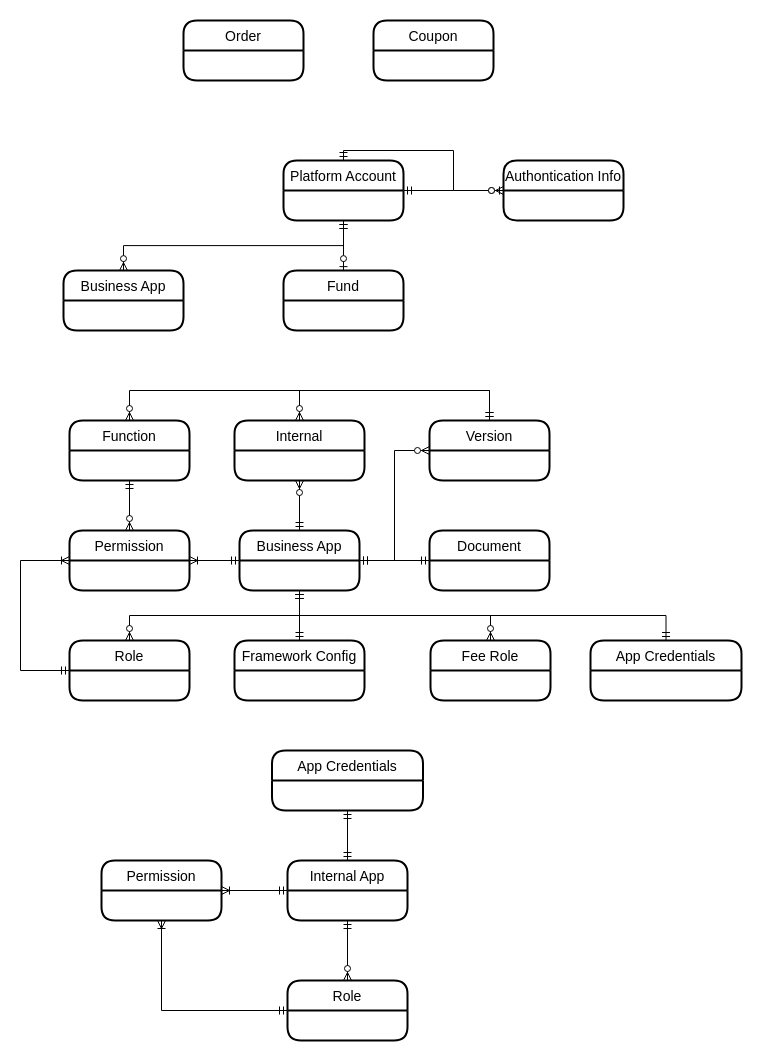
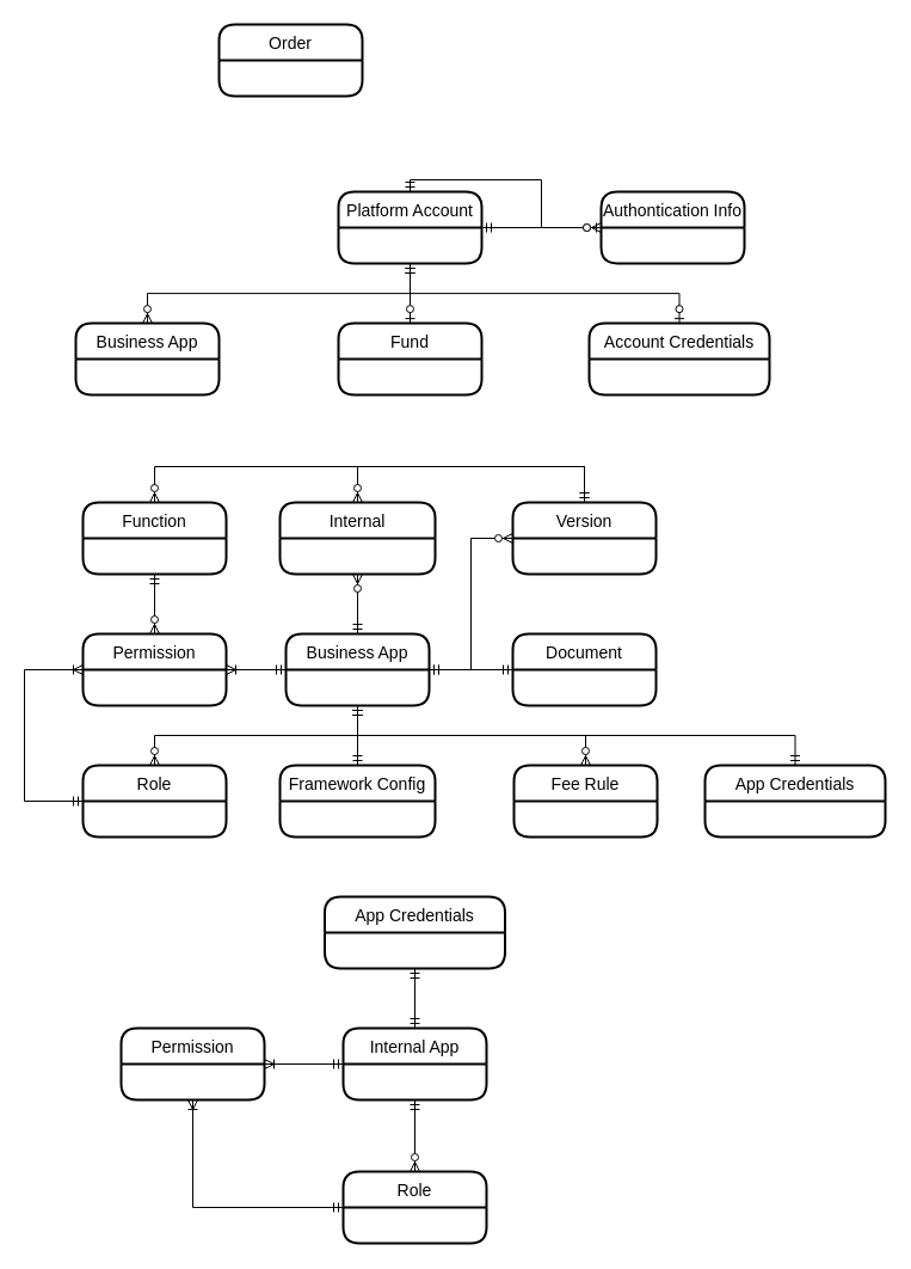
  <mxCell id="0" />
  <mxCell id="1" parent="0" />
  <mxCell id="2" value="Platform Account" style="swimlane;childLayout=stackLayout;horizontal=1;startSize=30;horizontalStack=0;rounded=1;fontSize=14;fontStyle=0;strokeWidth=2;resizeParent=0;resizeLast=1;shadow=0;dashed=0;align=center;" vertex="1" parent="1"><mxGeometry x="283" y="160" width="120" height="60" as="geometry" /></mxCell>
  <mxCell id="3" value="Business App" style="swimlane;childLayout=stackLayout;horizontal=1;startSize=30;horizontalStack=0;rounded=1;fontSize=14;fontStyle=0;strokeWidth=2;resizeParent=0;resizeLast=1;shadow=0;dashed=0;align=center;" vertex="1" parent="1"><mxGeometry x="239" y="530" width="120" height="60" as="geometry" /></mxCell>
  <mxCell id="4" value="Fund" style="swimlane;childLayout=stackLayout;horizontal=1;startSize=30;horizontalStack=0;rounded=1;fontSize=14;fontStyle=0;strokeWidth=2;resizeParent=0;resizeLast=1;shadow=0;dashed=0;align=center;" vertex="1" parent="1"><mxGeometry x="283" y="270.11" width="120" height="60" as="geometry"><mxRectangle x="210" y="390" width="130" height="30" as="alternateBounds" /></mxGeometry></mxCell>
  <mxCell id="5" value="Order" style="swimlane;childLayout=stackLayout;horizontal=1;startSize=30;horizontalStack=0;rounded=1;fontSize=14;fontStyle=0;strokeWidth=2;resizeParent=0;resizeLast=1;shadow=0;dashed=0;align=center;" vertex="1" parent="1"><mxGeometry x="183" y="20" width="120" height="60" as="geometry"><mxRectangle x="210" y="390" width="130" height="30" as="alternateBounds" /></mxGeometry></mxCell>
- <mxCell id="6" value="Coupon" style="swimlane;childLayout=stackLayout;horizontal=1;startSize=30;horizontalStack=0;rounded=1;fontSize=14;fontStyle=0;strokeWidth=2;resizeParent=0;resizeLast=1;shadow=0;dashed=0;align=center;" vertex="1" parent="1"><mxGeometry x="373" y="20" width="120" height="60" as="geometry"><mxRectangle x="210" y="390" width="130" height="30" as="alternateBounds" /></mxGeometry></mxCell>
  <mxCell id="7" value="Authontication Info" style="swimlane;childLayout=stackLayout;horizontal=1;startSize=30;horizontalStack=0;rounded=1;fontSize=14;fontStyle=0;strokeWidth=2;resizeParent=0;resizeLast=1;shadow=0;dashed=0;align=center;" vertex="1" parent="1"><mxGeometry x="503" y="160" width="120" height="60" as="geometry"><mxRectangle x="210" y="390" width="130" height="30" as="alternateBounds" /></mxGeometry></mxCell>
  <mxCell id="8" value="Permission" style="swimlane;childLayout=stackLayout;horizontal=1;startSize=30;horizontalStack=0;rounded=1;fontSize=14;fontStyle=0;strokeWidth=2;resizeParent=0;resizeLast=1;shadow=0;dashed=0;align=center;" vertex="1" parent="1"><mxGeometry x="69" y="530" width="120" height="60" as="geometry" /></mxCell>
+ <mxCell id="9" value="Account Credentials" style="swimlane;childLayout=stackLayout;horizontal=1;startSize=30;horizontalStack=0;rounded=1;fontSize=14;fontStyle=0;strokeWidth=2;resizeParent=0;resizeLast=1;shadow=0;dashed=0;align=center;" vertex="1" parent="1"><mxGeometry x="493" y="270.11" width="151" height="60" as="geometry" /></mxCell>
  <mxCell id="10" value="Framework Config" style="swimlane;childLayout=stackLayout;horizontal=1;startSize=30;horizontalStack=0;rounded=1;fontSize=14;fontStyle=0;strokeWidth=2;resizeParent=0;resizeLast=1;shadow=0;dashed=0;align=center;" vertex="1" parent="1"><mxGeometry x="234" y="640" width="130" height="60" as="geometry" /></mxCell>
  <mxCell id="11" value="Internal" style="swimlane;childLayout=stackLayout;horizontal=1;startSize=30;horizontalStack=0;rounded=1;fontSize=14;fontStyle=0;strokeWidth=2;resizeParent=0;resizeLast=1;shadow=0;dashed=0;align=center;" vertex="1" parent="1"><mxGeometry x="234" y="420" width="130" height="60" as="geometry" /></mxCell>
  <mxCell id="12" value="Business App" style="swimlane;childLayout=stackLayout;horizontal=1;startSize=30;horizontalStack=0;rounded=1;fontSize=14;fontStyle=0;strokeWidth=2;resizeParent=0;resizeLast=1;shadow=0;dashed=0;align=center;" vertex="1" parent="1"><mxGeometry x="63" y="270.11" width="120" height="60" as="geometry"><mxRectangle x="210" y="390" width="130" height="30" as="alternateBounds" /></mxGeometry></mxCell>
  <mxCell id="13" value="Version" style="swimlane;childLayout=stackLayout;horizontal=1;startSize=30;horizontalStack=0;rounded=1;fontSize=14;fontStyle=0;strokeWidth=2;resizeParent=0;resizeLast=1;shadow=0;dashed=0;align=center;" vertex="1" parent="1"><mxGeometry x="429" y="420" width="120" height="60" as="geometry" /></mxCell>
- <mxCell id="14" value="Fee Role" style="swimlane;childLayout=stackLayout;horizontal=1;startSize=30;horizontalStack=0;rounded=1;fontSize=14;fontStyle=0;strokeWidth=2;resizeParent=0;resizeLast=1;shadow=0;dashed=0;align=center;" vertex="1" parent="1"><mxGeometry x="430" y="640" width="120" height="60" as="geometry" /></mxCell>
+ <mxCell id="14" value="Fee Rule" style="swimlane;childLayout=stackLayout;horizontal=1;startSize=30;horizontalStack=0;rounded=1;fontSize=14;fontStyle=0;strokeWidth=2;resizeParent=0;resizeLast=1;shadow=0;dashed=0;align=center;" vertex="1" parent="1"><mxGeometry x="430" y="640" width="120" height="60" as="geometry" /></mxCell>
  <mxCell id="15" value="Function" style="swimlane;childLayout=stackLayout;horizontal=1;startSize=30;horizontalStack=0;rounded=1;fontSize=14;fontStyle=0;strokeWidth=2;resizeParent=0;resizeLast=1;shadow=0;dashed=0;align=center;" vertex="1" parent="1"><mxGeometry x="69" y="420" width="120" height="60" as="geometry" /></mxCell>
  <mxCell id="16" value="" style="edgeStyle=orthogonalEdgeStyle;fontSize=12;html=1;endArrow=ERzeroToMany;startArrow=ERmandOne;exitX=0.5;exitY=0;exitDx=0;exitDy=0;rounded=0;" edge="1" parent="1" source="2" target="7"><mxGeometry width="100" height="100" relative="1" as="geometry"><mxPoint x="237" y="110" as="sourcePoint" /><mxPoint x="327" y="30" as="targetPoint" /></mxGeometry></mxCell>
  <mxCell id="17" value="" style="fontSize=12;html=1;endArrow=ERzeroToMany;startArrow=ERmandOne;exitX=1;exitY=0.5;exitDx=0;exitDy=0;entryX=0;entryY=0.5;entryDx=0;entryDy=0;edgeStyle=orthogonalEdgeStyle;rounded=0;" edge="1" parent="1" source="3" target="13"><mxGeometry width="100" height="100" relative="1" as="geometry"><mxPoint x="595" y="355" as="sourcePoint" /><mxPoint x="695" y="255" as="targetPoint" /></mxGeometry></mxCell>
  <mxCell id="18" value="" style="fontSize=12;html=1;endArrow=ERzeroToMany;startArrow=ERmandOne;exitX=0.5;exitY=1;exitDx=0;exitDy=0;rounded=0;edgeStyle=orthogonalEdgeStyle;" edge="1" parent="1" source="2" target="12"><mxGeometry width="100" height="100" relative="1" as="geometry"><mxPoint x="547" y="430.11" as="sourcePoint" /><mxPoint x="123" y="270" as="targetPoint" /></mxGeometry></mxCell>
  <mxCell id="19" value="" style="fontSize=12;html=1;endArrow=ERzeroToMany;startArrow=ERmandOne;exitX=0.5;exitY=0;exitDx=0;exitDy=0;entryX=0.5;entryY=1;entryDx=0;entryDy=0;" edge="1" parent="1" source="3" target="11"><mxGeometry width="100" height="100" relative="1" as="geometry"><mxPoint x="685" y="0" as="sourcePoint" /><mxPoint x="785" y="-100" as="targetPoint" /></mxGeometry></mxCell>
  <mxCell id="20" value="" style="edgeStyle=orthogonalEdgeStyle;fontSize=12;html=1;endArrow=ERoneToMany;startArrow=ERmandOne;rounded=0;exitX=0;exitY=0.5;exitDx=0;exitDy=0;entryX=1;entryY=0.5;entryDx=0;entryDy=0;" edge="1" parent="1" source="3" target="8"><mxGeometry width="100" height="100" relative="1" as="geometry"><mxPoint x="695" y="160" as="sourcePoint" /><mxPoint x="795" y="60" as="targetPoint" /></mxGeometry></mxCell>
  <mxCell id="21" value="" style="edgeStyle=orthogonalEdgeStyle;fontSize=12;html=1;endArrow=ERmandOne;startArrow=ERmandOne;rounded=0;exitX=0.5;exitY=1;exitDx=0;exitDy=0;entryX=0.5;entryY=0;entryDx=0;entryDy=0;" edge="1" parent="1" source="3" target="10"><mxGeometry width="100" height="100" relative="1" as="geometry"><mxPoint x="459" y="440" as="sourcePoint" /><mxPoint x="559" y="340" as="targetPoint" /></mxGeometry></mxCell>
  <mxCell id="22" value="" style="edgeStyle=orthogonalEdgeStyle;fontSize=12;html=1;endArrow=ERzeroToMany;startArrow=ERmandOne;exitX=0.5;exitY=1;exitDx=0;exitDy=0;entryX=0.5;entryY=0;entryDx=0;entryDy=0;rounded=0;" edge="1" parent="1" source="15" target="8"><mxGeometry width="100" height="100" relative="1" as="geometry"><mxPoint x="459" y="370" as="sourcePoint" /><mxPoint x="549" y="290" as="targetPoint" /></mxGeometry></mxCell>
  <mxCell id="23" value="" style="edgeStyle=orthogonalEdgeStyle;fontSize=12;html=1;endArrow=ERzeroToMany;startArrow=ERmandOne;entryX=0.5;entryY=0;entryDx=0;entryDy=0;rounded=0;exitX=0.5;exitY=1;exitDx=0;exitDy=0;" edge="1" parent="1" source="3" target="14"><mxGeometry width="100" height="100" relative="1" as="geometry"><mxPoint x="335" y="620" as="sourcePoint" /><mxPoint x="495" y="290" as="targetPoint" /></mxGeometry></mxCell>
  <mxCell id="24" value="" style="edgeStyle=orthogonalEdgeStyle;fontSize=12;html=1;endArrow=ERzeroToMany;startArrow=ERmandOne;entryX=0.5;entryY=0;entryDx=0;entryDy=0;rounded=0;exitX=0.5;exitY=0;exitDx=0;exitDy=0;" edge="1" parent="1" source="13" target="11"><mxGeometry width="100" height="100" relative="1" as="geometry"><mxPoint x="590" y="390" as="sourcePoint" /><mxPoint x="605" y="390" as="targetPoint" /><Array as="points"><mxPoint x="489" y="390" /><mxPoint x="299" y="390" /></Array></mxGeometry></mxCell>
  <mxCell id="25" value="" style="edgeStyle=orthogonalEdgeStyle;fontSize=12;html=1;endArrow=ERzeroToMany;startArrow=ERmandOne;entryX=0.5;entryY=0;entryDx=0;entryDy=0;rounded=0;exitX=0.5;exitY=0;exitDx=0;exitDy=0;" edge="1" parent="1" source="13" target="15"><mxGeometry width="100" height="100" relative="1" as="geometry"><mxPoint x="450" y="350" as="sourcePoint" /><mxPoint x="559" y="300" as="targetPoint" /><Array as="points"><mxPoint x="489" y="390" /><mxPoint x="129" y="390" /></Array></mxGeometry></mxCell>
  <mxCell id="26" value="" style="edgeStyle=orthogonalEdgeStyle;fontSize=12;html=1;endArrow=ERzeroToOne;startArrow=ERmandOne;rounded=0;exitX=1;exitY=0.5;exitDx=0;exitDy=0;" edge="1" parent="1" source="2"><mxGeometry width="100" height="100" relative="1" as="geometry"><mxPoint x="913" y="320" as="sourcePoint" /><mxPoint x="503" y="190" as="targetPoint" /></mxGeometry></mxCell>
  <mxCell id="27" value="Role" style="swimlane;childLayout=stackLayout;horizontal=1;startSize=30;horizontalStack=0;rounded=1;fontSize=14;fontStyle=0;strokeWidth=2;resizeParent=0;resizeLast=1;shadow=0;dashed=0;align=center;" vertex="1" parent="1"><mxGeometry x="69" y="640" width="120" height="60" as="geometry" /></mxCell>
  <mxCell id="28" value="" style="fontSize=12;html=1;endArrow=ERzeroToMany;startArrow=ERmandOne;exitX=0.5;exitY=1;exitDx=0;exitDy=0;edgeStyle=orthogonalEdgeStyle;rounded=0;" edge="1" parent="1" source="3" target="27"><mxGeometry width="100" height="100" relative="1" as="geometry"><mxPoint x="505" y="740" as="sourcePoint" /><mxPoint x="605" y="740" as="targetPoint" /></mxGeometry></mxCell>
  <mxCell id="29" value="" style="edgeStyle=orthogonalEdgeStyle;fontSize=12;html=1;endArrow=ERzeroToOne;startArrow=ERmandOne;rounded=0;exitX=0.5;exitY=1;exitDx=0;exitDy=0;entryX=0.5;entryY=0;entryDx=0;entryDy=0;" edge="1" parent="1" source="2" target="4"><mxGeometry width="100" height="100" relative="1" as="geometry"><mxPoint x="413" y="200" as="sourcePoint" /><mxPoint x="513" y="200" as="targetPoint" /></mxGeometry></mxCell>
  <mxCell id="30" value="Internal App" style="swimlane;childLayout=stackLayout;horizontal=1;startSize=30;horizontalStack=0;rounded=1;fontSize=14;fontStyle=0;strokeWidth=2;resizeParent=0;resizeLast=1;shadow=0;dashed=0;align=center;" vertex="1" parent="1"><mxGeometry x="287" y="860" width="120" height="60" as="geometry" /></mxCell>
  <mxCell id="31" value="Permission" style="swimlane;childLayout=stackLayout;horizontal=1;startSize=30;horizontalStack=0;rounded=1;fontSize=14;fontStyle=0;strokeWidth=2;resizeParent=0;resizeLast=1;shadow=0;dashed=0;align=center;" vertex="1" parent="1"><mxGeometry x="101" y="860" width="120" height="60" as="geometry" /></mxCell>
  <mxCell id="32" value="" style="edgeStyle=orthogonalEdgeStyle;fontSize=12;html=1;endArrow=ERoneToMany;startArrow=ERmandOne;rounded=0;exitX=0;exitY=0.5;exitDx=0;exitDy=0;entryX=1;entryY=0.5;entryDx=0;entryDy=0;" edge="1" parent="1" source="30" target="31"><mxGeometry width="100" height="100" relative="1" as="geometry"><mxPoint x="727" y="490" as="sourcePoint" /><mxPoint x="827" y="390" as="targetPoint" /></mxGeometry></mxCell>
  <mxCell id="33" value="Role" style="swimlane;childLayout=stackLayout;horizontal=1;startSize=30;horizontalStack=0;rounded=1;fontSize=14;fontStyle=0;strokeWidth=2;resizeParent=0;resizeLast=1;shadow=0;dashed=0;align=center;" vertex="1" parent="1"><mxGeometry x="287" y="980" width="120" height="60" as="geometry" /></mxCell>
  <mxCell id="34" value="" style="fontSize=12;html=1;endArrow=ERzeroToMany;startArrow=ERmandOne;exitX=0.5;exitY=1;exitDx=0;exitDy=0;edgeStyle=orthogonalEdgeStyle;rounded=0;" edge="1" parent="1" source="30" target="33"><mxGeometry width="100" height="100" relative="1" as="geometry"><mxPoint x="537" y="1070" as="sourcePoint" /><mxPoint x="637" y="1070" as="targetPoint" /></mxGeometry></mxCell>
  <mxCell id="35" value="" style="edgeStyle=orthogonalEdgeStyle;fontSize=12;html=1;endArrow=ERoneToMany;startArrow=ERmandOne;rounded=0;exitX=0;exitY=0.5;exitDx=0;exitDy=0;entryX=0.5;entryY=1;entryDx=0;entryDy=0;" edge="1" parent="1" source="33" target="31"><mxGeometry width="100" height="100" relative="1" as="geometry"><mxPoint x="201" y="1090" as="sourcePoint" /><mxPoint x="151" y="1090" as="targetPoint" /><Array as="points"><mxPoint x="161" y="1010" /></Array></mxGeometry></mxCell>
  <mxCell id="36" value="Document" style="swimlane;childLayout=stackLayout;horizontal=1;startSize=30;horizontalStack=0;rounded=1;fontSize=14;fontStyle=0;strokeWidth=2;resizeParent=0;resizeLast=1;shadow=0;dashed=0;align=center;" vertex="1" parent="1"><mxGeometry x="429" y="530" width="120" height="60" as="geometry" /></mxCell>
  <mxCell id="37" value="" style="fontSize=12;html=1;endArrow=ERmandOne;startArrow=ERmandOne;entryX=0;entryY=0.5;entryDx=0;entryDy=0;exitX=1;exitY=0.5;exitDx=0;exitDy=0;" edge="1" parent="1" source="3" target="36"><mxGeometry width="100" height="100" relative="1" as="geometry"><mxPoint x="439" y="560" as="sourcePoint" /><mxPoint x="439" y="510" as="targetPoint" /></mxGeometry></mxCell>
+ <mxCell id="38" value="" style="edgeStyle=orthogonalEdgeStyle;fontSize=12;html=1;endArrow=ERzeroToOne;startArrow=ERmandOne;exitX=0.5;exitY=1;exitDx=0;exitDy=0;entryX=0.5;entryY=0;entryDx=0;entryDy=0;rounded=0;" edge="1" parent="1" source="2" target="9"><mxGeometry width="100" height="100" relative="1" as="geometry"><mxPoint x="213" y="840" as="sourcePoint" /><mxPoint x="313" y="740" as="targetPoint" /></mxGeometry></mxCell>
  <mxCell id="39" value="" style="edgeStyle=orthogonalEdgeStyle;fontSize=12;html=1;endArrow=ERoneToMany;startArrow=ERmandOne;exitX=0;exitY=0.5;exitDx=0;exitDy=0;entryX=0;entryY=0.5;entryDx=0;entryDy=0;rounded=0;" edge="1" parent="1" source="27" target="8"><mxGeometry width="100" height="100" relative="1" as="geometry"><mxPoint x="-70" y="690" as="sourcePoint" /><mxPoint x="30" y="590" as="targetPoint" /><Array as="points"><mxPoint x="20" y="670" /><mxPoint x="20" y="560" /></Array></mxGeometry></mxCell>
  <mxCell id="40" value="App Credentials" style="swimlane;childLayout=stackLayout;horizontal=1;startSize=30;horizontalStack=0;rounded=1;fontSize=14;fontStyle=0;strokeWidth=2;resizeParent=0;resizeLast=1;shadow=0;dashed=0;align=center;" vertex="1" parent="1"><mxGeometry x="590" y="640" width="151" height="60" as="geometry" /></mxCell>
  <mxCell id="41" value="" style="edgeStyle=orthogonalEdgeStyle;fontSize=12;html=1;endArrow=ERmandOne;startArrow=ERmandOne;rounded=0;exitX=0.5;exitY=1;exitDx=0;exitDy=0;entryX=0.5;entryY=0;entryDx=0;entryDy=0;" edge="1" parent="1" source="3" target="40"><mxGeometry width="100" height="100" relative="1" as="geometry"><mxPoint x="309" y="600" as="sourcePoint" /><mxPoint x="309" y="650" as="targetPoint" /></mxGeometry></mxCell>
  <mxCell id="42" value="App Credentials" style="swimlane;childLayout=stackLayout;horizontal=1;startSize=30;horizontalStack=0;rounded=1;fontSize=14;fontStyle=0;strokeWidth=2;resizeParent=0;resizeLast=1;shadow=0;dashed=0;align=center;" vertex="1" parent="1"><mxGeometry x="271.5" y="750" width="151" height="60" as="geometry" /></mxCell>
  <mxCell id="43" value="" style="edgeStyle=orthogonalEdgeStyle;fontSize=12;html=1;endArrow=ERmandOne;startArrow=ERmandOne;rounded=0;exitX=0.5;exitY=1;exitDx=0;exitDy=0;" edge="1" parent="1" source="42" target="30"><mxGeometry width="100" height="100" relative="1" as="geometry"><mxPoint x="350" y="590" as="sourcePoint" /><mxPoint x="716.5" y="640" as="targetPoint" /></mxGeometry></mxCell>
